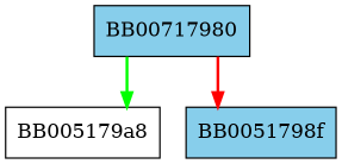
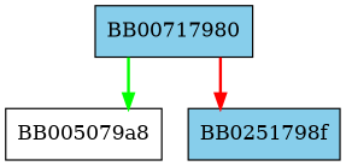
  digraph {
    splines=ortho
    node [fillcolor=skyblue shape=box style=filled]
    edge [style=bold]
    n1 [label=BB00717980]
-   BB005179a8 [fillcolor=white]
-   BB0051798f
+   BB005179a8 [fillcolor=white label=BB005079a8]
+   BB0051798f [label=BB0251798f]
    n1 -> BB005179a8 [color=green]
    n1 -> BB0051798f [color=red]
  }
